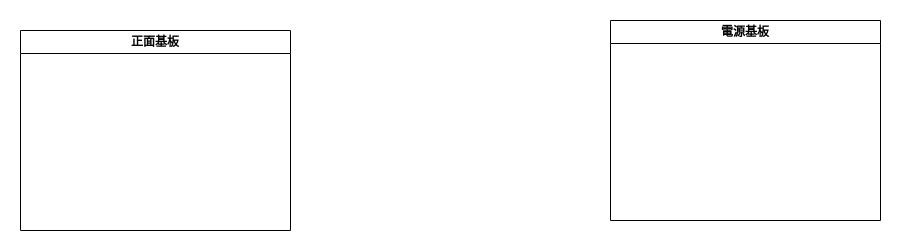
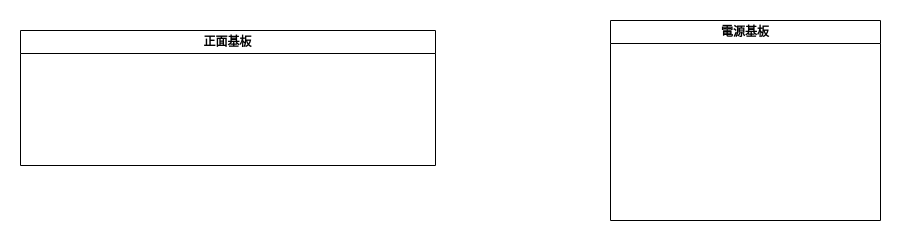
  <mxCell id="0" />
  <mxCell id="1" parent="0" />
  <mxCell id="2" value="電源基板" style="swimlane;whiteSpace=wrap;html=1;" vertex="1" parent="1"><mxGeometry x="610" y="20" width="270" height="200" as="geometry"><mxRectangle x="380" y="180" width="100" height="30" as="alternateBounds" /></mxGeometry></mxCell>
- <mxCell id="3" value="正面基板" style="swimlane;whiteSpace=wrap;html=1;" vertex="1" parent="1"><mxGeometry x="20" y="30" width="270" height="200" as="geometry"><mxRectangle x="380" y="180" width="100" height="30" as="alternateBounds" /></mxGeometry></mxCell>
+ <mxCell id="3" value="正面基板" style="swimlane;whiteSpace=wrap;html=1;" vertex="1" parent="1"><mxGeometry x="20" y="30" width="415" height="135" as="geometry"><mxRectangle x="380" y="180" width="100" height="30" as="alternateBounds" /></mxGeometry></mxCell>
